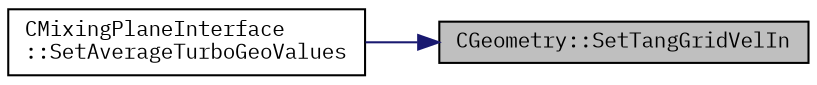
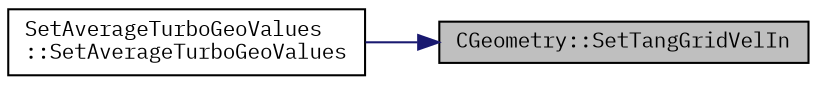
  digraph {
    rankdir=RL
    fontname="IBM Plex Mono"
    node [color=black fontname="IBM Plex Mono" fontsize=10 shape=record style=filled]
    n1 [fillcolor=grey75 fontcolor=black height=0.2 label="CGeometry::SetTangGridVelIn" width=0.4]
-   n2 [fillcolor=white height=0.2 label="CMixingPlaneInterface\l::SetAverageTurboGeoValues" width=0.4]
+   n2 [fillcolor=white height=0.2 label="SetAverageTurboGeoValues\l::SetAverageTurboGeoValues" width=0.4]
    n1 -> n2 [color=midnightblue dir=back fontname="IBM Plex Mono" fontsize=10 labelfontname=Helvetica labelfontsize=10 style=solid]
  }
